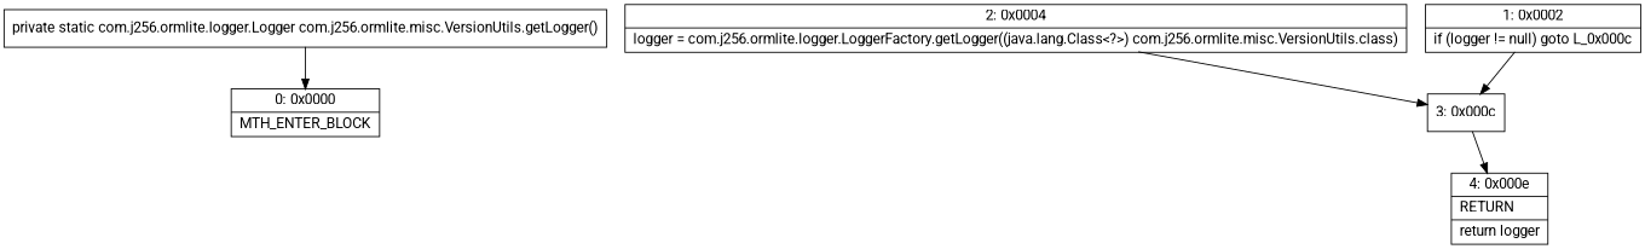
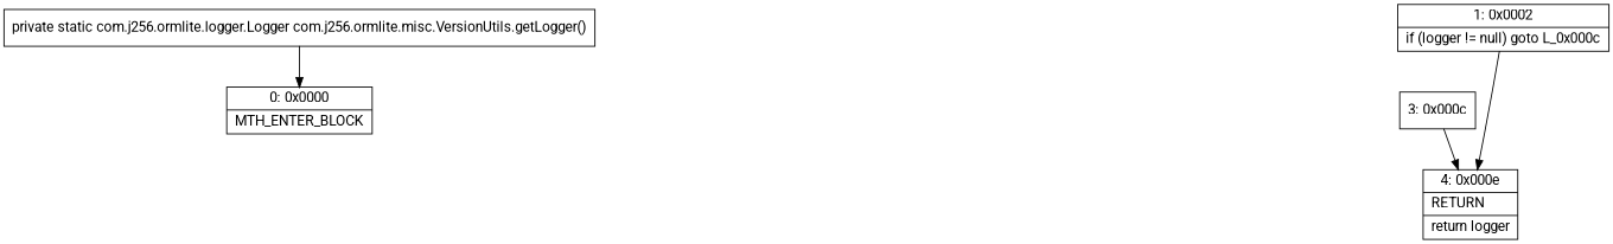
  digraph {
    fontname=Roboto
    node [fontname=Roboto shape=record]
    edge [fontname=Roboto]
    n1 [label="{0\:\ 0x0000|MTH_ENTER_BLOCK\l}"]
    n2 [label="{1\:\ 0x0002|if (logger != null) goto L_0x000c\l}"]
    n3 [label="{3\:\ 0x000c}"]
-   n4 [label="{2\:\ 0x0004|logger = com.j256.ormlite.logger.LoggerFactory.getLogger((java.lang.Class\<?\>) com.j256.ormlite.misc.VersionUtils.class)\l}"]
    n5 [label="{4\:\ 0x000e|RETURN\l|return logger\l}"]
    n6 [label="{private static com.j256.ormlite.logger.Logger com.j256.ormlite.misc.VersionUtils.getLogger() }"]
-   n2 -> n3
+   n2 -> n5
    n3 -> n5
-   n4 -> n3
    n6 -> n1
  }
